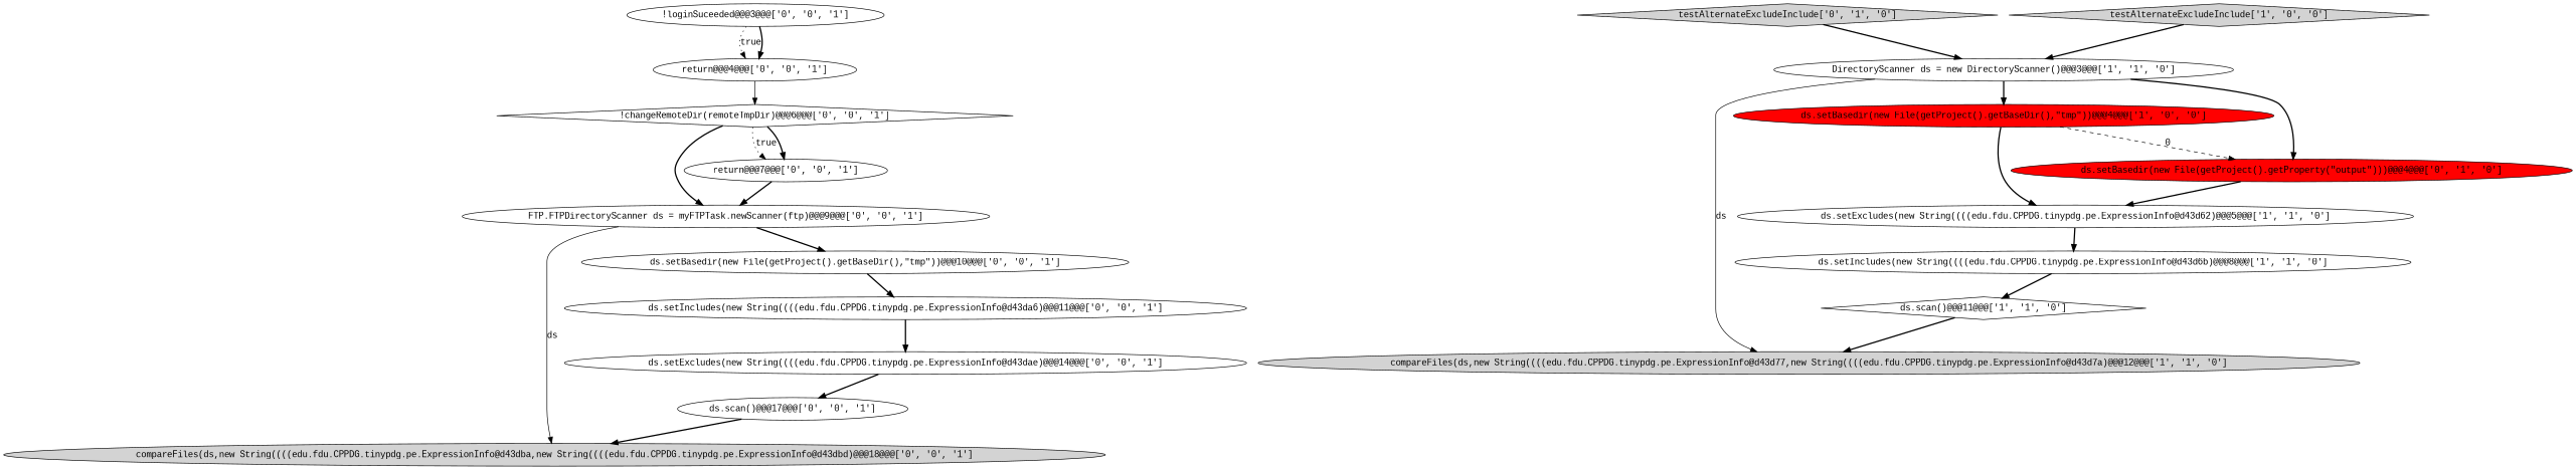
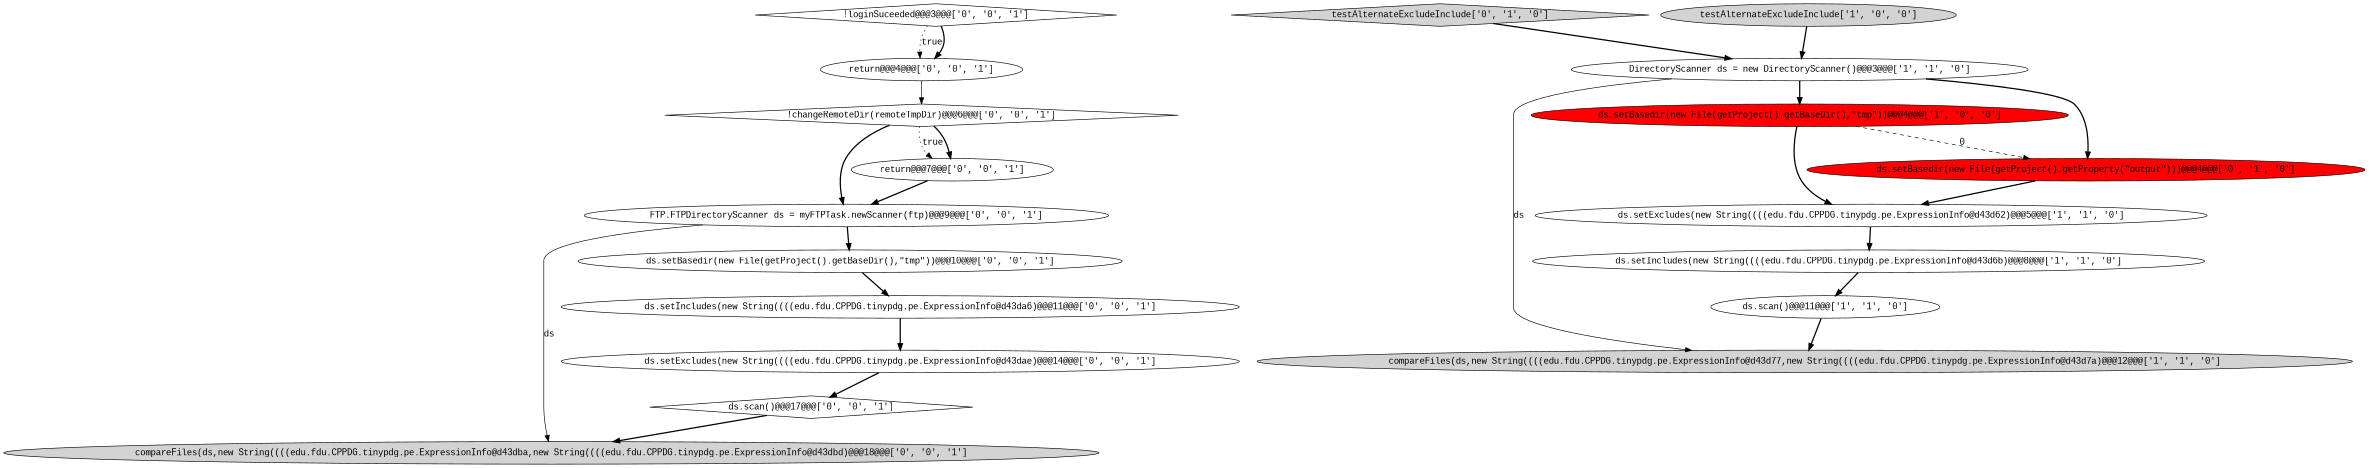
  digraph {
    fontname="Liberation Mono"
    node [fillcolor=white fontname="Liberation Mono" shape=ellipse style=filled]
    edge [fontname="Liberation Mono" style=bold]
-   n1 [label="ds.scan()@@@17@@@['0', '0', '1']"]
+   n1 [label="ds.scan()@@@17@@@['0', '0', '1']" shape=diamond]
    n2 [fillcolor=lightgray label="compareFiles(ds,new String((((edu.fdu.CPPDG.tinypdg.pe.ExpressionInfo@d43dba,new String((((edu.fdu.CPPDG.tinypdg.pe.ExpressionInfo@d43dbd)@@@18@@@['0', '0', '1']"]
    n3 [label="FTP.FTPDirectoryScanner ds = myFTPTask.newScanner(ftp)@@@9@@@['0', '0', '1']"]
    n4 [label="ds.setBasedir(new File(getProject().getBaseDir(),\"tmp\"))@@@10@@@['0', '0', '1']"]
    n5 [label="ds.setIncludes(new String((((edu.fdu.CPPDG.tinypdg.pe.ExpressionInfo@d43da6)@@@11@@@['0', '0', '1']"]
    n6 [label="return@@@4@@@['0', '0', '1']"]
    n7 [label="!changeRemoteDir(remoteTmpDir)@@@6@@@['0', '0', '1']" shape=diamond]
    n8 [label="return@@@7@@@['0', '0', '1']"]
    n9 [label="ds.setExcludes(new String((((edu.fdu.CPPDG.tinypdg.pe.ExpressionInfo@d43dae)@@@14@@@['0', '0', '1']"]
    n10 [label="ds.setIncludes(new String((((edu.fdu.CPPDG.tinypdg.pe.ExpressionInfo@d43d6b)@@@8@@@['1', '1', '0']"]
-   n11 [label="ds.scan()@@@11@@@['1', '1', '0']" shape=diamond]
+   n11 [label="ds.scan()@@@11@@@['1', '1', '0']"]
    n12 [fillcolor=lightgray label="compareFiles(ds,new String((((edu.fdu.CPPDG.tinypdg.pe.ExpressionInfo@d43d77,new String((((edu.fdu.CPPDG.tinypdg.pe.ExpressionInfo@d43d7a)@@@12@@@['1', '1', '0']"]
    n13 [fillcolor=lightgray label="testAlternateExcludeInclude['0', '1', '0']" shape=diamond]
    n14 [label="DirectoryScanner ds = new DirectoryScanner()@@@3@@@['1', '1', '0']"]
    n15 [fillcolor=red label="ds.setBasedir(new File(getProject().getBaseDir(),\"tmp\"))@@@4@@@['1', '0', '0']"]
    n16 [fillcolor=red label="ds.setBasedir(new File(getProject().getProperty(\"output\")))@@@4@@@['0', '1', '0']"]
-   n17 [label="!loginSuceeded@@@3@@@['0', '0', '1']"]
-   n18 [fillcolor=lightgray label="testAlternateExcludeInclude['1', '0', '0']" shape=diamond]
+   n17 [label="!loginSuceeded@@@3@@@['0', '0', '1']" shape=diamond]
+   n18 [fillcolor=lightgray label="testAlternateExcludeInclude['1', '0', '0']"]
    n19 [label="ds.setExcludes(new String((((edu.fdu.CPPDG.tinypdg.pe.ExpressionInfo@d43d62)@@@5@@@['1', '1', '0']"]
    n1 -> n2
    n3 -> n2 [label=ds style=solid]
    n3 -> n4
    n4 -> n5
    n5 -> n9
    n6 -> n7 [style=solid]
    n7 -> n3
    n7 -> n8 [label=true style=dotted]
    n7 -> n8
    n8 -> n3
    n9 -> n1
    n10 -> n11
    n11 -> n12
    n13 -> n14
    n14 -> n12 [label=ds style=solid]
    n14 -> n15
    n14 -> n16
    n15 -> n16 [label=0 style=dashed]
    n15 -> n19
    n16 -> n19
    n17 -> n6 [label=true style=dotted]
    n17 -> n6
    n18 -> n14
    n19 -> n10
  }
